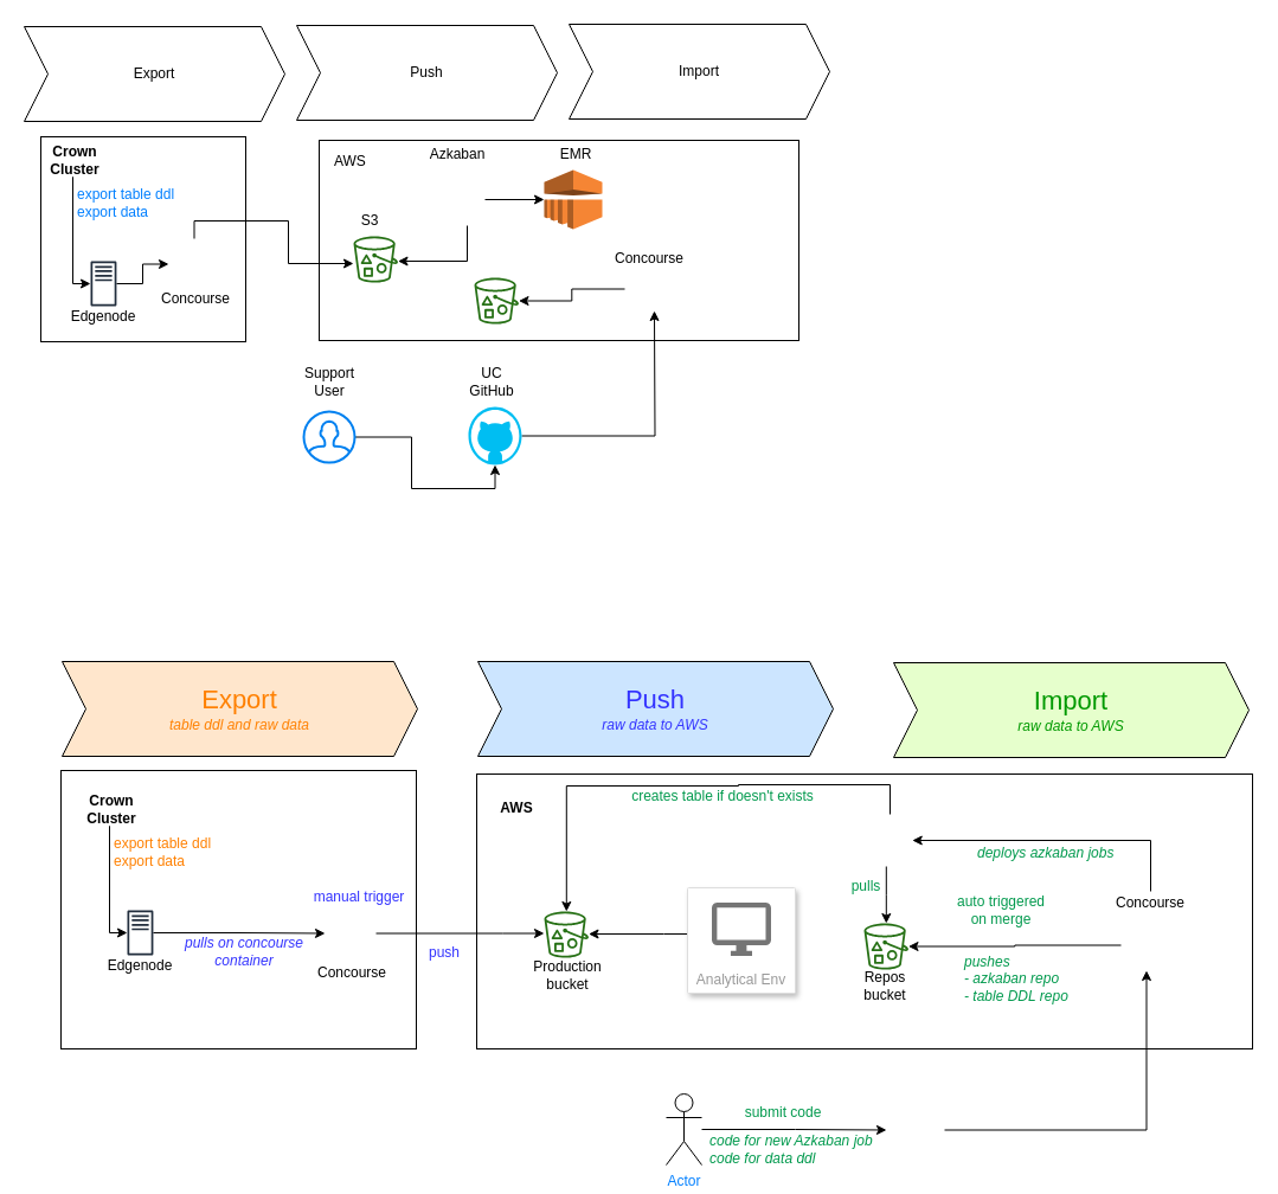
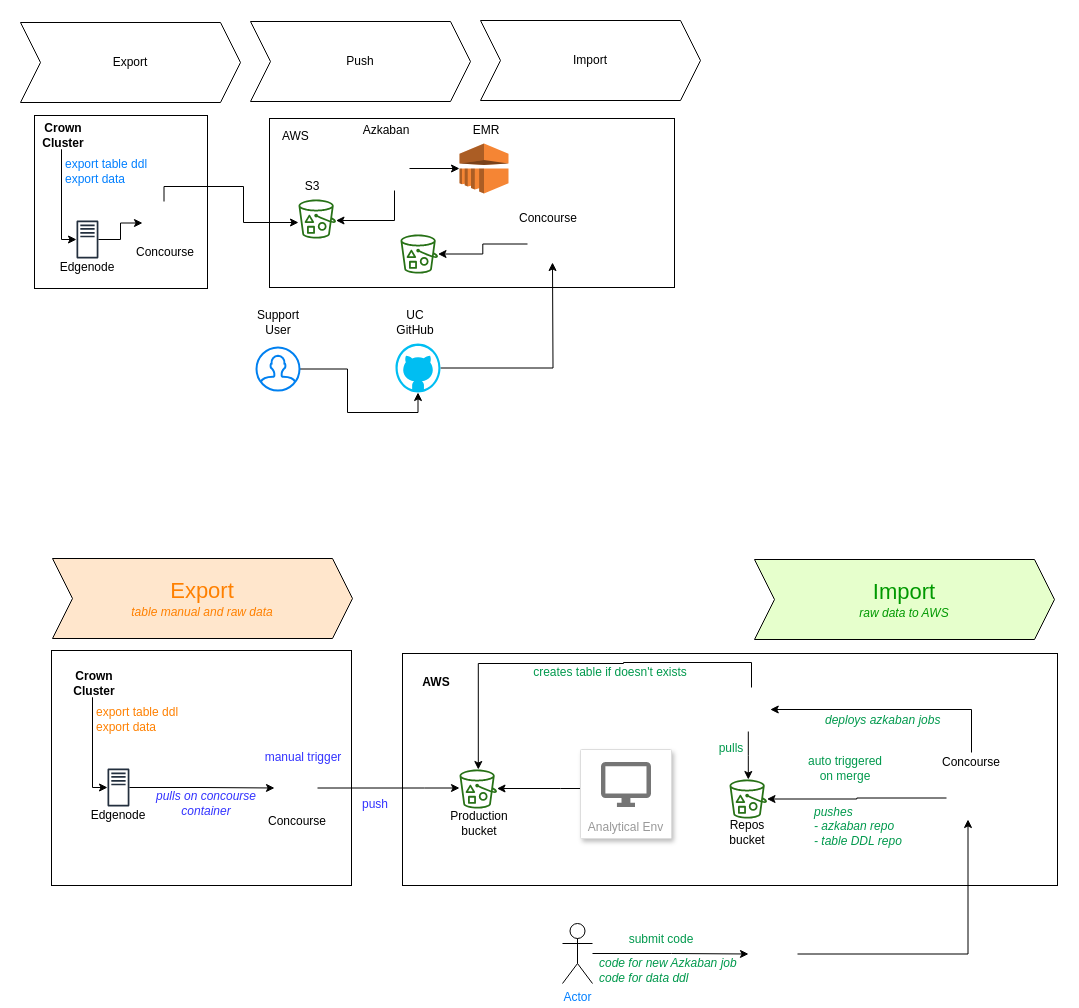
  <mxCell id="0" />
  <mxCell id="1" parent="0" />
  <mxCell id="2" value="Export" style="shape=step;perimeter=stepPerimeter;whiteSpace=wrap;html=1;fixedSize=1;" parent="1" vertex="1"><mxGeometry x="20" y="22" width="220" height="80" as="geometry" /></mxCell>
  <mxCell id="3" value="Push" style="shape=step;perimeter=stepPerimeter;whiteSpace=wrap;html=1;fixedSize=1;" parent="1" vertex="1"><mxGeometry x="250" y="21" width="220" height="80" as="geometry" /></mxCell>
  <mxCell id="4" value="Import" style="shape=step;perimeter=stepPerimeter;whiteSpace=wrap;html=1;fixedSize=1;" parent="1" vertex="1"><mxGeometry x="480" y="20" width="220" height="80" as="geometry" /></mxCell>
  <mxCell id="5" value="" style="whiteSpace=wrap;html=1;aspect=fixed;" parent="1" vertex="1"><mxGeometry x="34" y="115" width="173" height="173" as="geometry" /></mxCell>
  <mxCell id="6" value="" style="whiteSpace=wrap;html=1;" parent="1" vertex="1"><mxGeometry x="269" y="118" width="405" height="169" as="geometry" /></mxCell>
  <mxCell id="7" style="edgeStyle=orthogonalEdgeStyle;rounded=0;orthogonalLoop=1;jettySize=auto;html=1;" parent="1" target="10" edge="1"><mxGeometry relative="1" as="geometry"><mxPoint x="61" y="150" as="sourcePoint" /><Array as="points"><mxPoint x="61" y="149" /><mxPoint x="61" y="239" /></Array></mxGeometry></mxCell>
  <mxCell id="8" value="Crown Cluster" style="text;html=1;strokeColor=none;fillColor=none;align=center;verticalAlign=middle;whiteSpace=wrap;rounded=0;fontStyle=1" parent="1" vertex="1"><mxGeometry x="43" y="125" width="40" height="20" as="geometry" /></mxCell>
  <mxCell id="9" style="edgeStyle=orthogonalEdgeStyle;rounded=0;orthogonalLoop=1;jettySize=auto;html=1;entryX=0;entryY=0.5;entryDx=0;entryDy=0;" parent="1" source="10" target="16" edge="1"><mxGeometry relative="1" as="geometry" /></mxCell>
  <mxCell id="10" value="" style="outlineConnect=0;fontColor=#232F3E;gradientColor=none;fillColor=#232F3E;strokeColor=none;dashed=0;verticalLabelPosition=bottom;verticalAlign=top;align=center;html=1;fontSize=12;fontStyle=0;aspect=fixed;pointerEvents=1;shape=mxgraph.aws4.traditional_server;" parent="1" vertex="1"><mxGeometry x="76" y="220" width="21.92" height="38" as="geometry" /></mxCell>
  <mxCell id="11" value="Edgenode" style="text;html=1;strokeColor=none;fillColor=none;align=center;verticalAlign=middle;whiteSpace=wrap;rounded=0;" parent="1" vertex="1"><mxGeometry x="66.96" y="257" width="40" height="20" as="geometry" /></mxCell>
  <mxCell id="12" value="" style="outlineConnect=0;fontColor=#232F3E;gradientColor=none;fillColor=#277116;strokeColor=none;dashed=0;verticalLabelPosition=bottom;verticalAlign=top;align=center;html=1;fontSize=12;fontStyle=0;aspect=fixed;pointerEvents=1;shape=mxgraph.aws4.bucket_with_objects;" parent="1" vertex="1"><mxGeometry x="298" y="199" width="37.5" height="39" as="geometry" /></mxCell>
  <mxCell id="13" value="AWS&amp;nbsp;" style="text;html=1;strokeColor=none;fillColor=none;align=center;verticalAlign=middle;whiteSpace=wrap;rounded=0;" parent="1" vertex="1"><mxGeometry x="277" y="126" width="40" height="20" as="geometry" /></mxCell>
  <mxCell id="14" value="S3" style="text;html=1;strokeColor=none;fillColor=none;align=center;verticalAlign=middle;whiteSpace=wrap;rounded=0;" parent="1" vertex="1"><mxGeometry x="292" y="176" width="40" height="20" as="geometry" /></mxCell>
  <mxCell id="15" style="edgeStyle=orthogonalEdgeStyle;rounded=0;orthogonalLoop=1;jettySize=auto;html=1;" parent="1" source="16" target="12" edge="1"><mxGeometry relative="1" as="geometry"><Array as="points"><mxPoint x="243" y="186" /><mxPoint x="243" y="222" /></Array></mxGeometry></mxCell>
  <mxCell id="16" value="" style="shape=image;verticalLabelPosition=bottom;labelBackgroundColor=#ffffff;verticalAlign=top;aspect=fixed;imageAspect=0;image=https://cdn.icon-icons.com/icons2/2248/PNG/512/concourse_ci_icon_134990.png;" parent="1" vertex="1"><mxGeometry x="142" y="201" width="43" height="43" as="geometry" /></mxCell>
  <mxCell id="17" value="Concourse" style="text;html=1;strokeColor=none;fillColor=none;align=center;verticalAlign=middle;whiteSpace=wrap;rounded=0;" parent="1" vertex="1"><mxGeometry x="145" y="242" width="40" height="20" as="geometry" /></mxCell>
  <mxCell id="18" style="edgeStyle=orthogonalEdgeStyle;rounded=0;orthogonalLoop=1;jettySize=auto;html=1;" parent="1" source="19" target="30" edge="1"><mxGeometry relative="1" as="geometry" /></mxCell>
  <mxCell id="19" value="" style="shape=image;verticalLabelPosition=bottom;labelBackgroundColor=#ffffff;verticalAlign=top;aspect=fixed;imageAspect=0;image=https://cdn.icon-icons.com/icons2/2248/PNG/512/concourse_ci_icon_134990.png;" parent="1" vertex="1"><mxGeometry x="527" y="222" width="43" height="43" as="geometry" /></mxCell>
  <mxCell id="20" style="edgeStyle=orthogonalEdgeStyle;rounded=0;orthogonalLoop=1;jettySize=auto;html=1;" parent="1" source="22" target="12" edge="1"><mxGeometry relative="1" as="geometry"><Array as="points"><mxPoint x="394" y="220" /></Array></mxGeometry></mxCell>
  <mxCell id="21" style="edgeStyle=orthogonalEdgeStyle;rounded=0;orthogonalLoop=1;jettySize=auto;html=1;" parent="1" source="22" target="29" edge="1"><mxGeometry relative="1" as="geometry" /></mxCell>
  <mxCell id="22" value="" style="shape=image;verticalLabelPosition=bottom;labelBackgroundColor=#ffffff;verticalAlign=top;aspect=fixed;imageAspect=0;image=https://pbs.twimg.com/profile_images/474186426733432832/TK0wsJkv.png;" parent="1" vertex="1"><mxGeometry x="365" y="146" width="44" height="44" as="geometry" /></mxCell>
  <mxCell id="23" style="edgeStyle=orthogonalEdgeStyle;rounded=0;orthogonalLoop=1;jettySize=auto;html=1;" parent="1" source="24" edge="1"><mxGeometry relative="1" as="geometry"><mxPoint x="552" y="262" as="targetPoint" /></mxGeometry></mxCell>
  <mxCell id="24" value="" style="verticalLabelPosition=bottom;html=1;verticalAlign=top;align=center;strokeColor=none;fillColor=#00BEF2;shape=mxgraph.azure.github_code;pointerEvents=1;" parent="1" vertex="1"><mxGeometry x="395" y="343" width="45" height="49" as="geometry" /></mxCell>
  <mxCell id="25" value="UC GitHub" style="text;html=1;strokeColor=none;fillColor=none;align=center;verticalAlign=middle;whiteSpace=wrap;rounded=0;" parent="1" vertex="1"><mxGeometry x="395" y="312" width="40" height="20" as="geometry" /></mxCell>
  <mxCell id="26" style="edgeStyle=orthogonalEdgeStyle;rounded=0;orthogonalLoop=1;jettySize=auto;html=1;entryX=0.5;entryY=1;entryDx=0;entryDy=0;entryPerimeter=0;" parent="1" source="27" target="24" edge="1"><mxGeometry relative="1" as="geometry" /></mxCell>
  <mxCell id="27" value="" style="html=1;verticalLabelPosition=bottom;align=center;labelBackgroundColor=#ffffff;verticalAlign=top;strokeWidth=2;strokeColor=#0080F0;shadow=0;dashed=0;shape=mxgraph.ios7.icons.user;" parent="1" vertex="1"><mxGeometry x="256" y="347" width="43" height="43" as="geometry" /></mxCell>
  <mxCell id="28" value="Support User" style="text;html=1;strokeColor=none;fillColor=none;align=center;verticalAlign=middle;whiteSpace=wrap;rounded=0;" parent="1" vertex="1"><mxGeometry x="258" y="312" width="40" height="20" as="geometry" /></mxCell>
  <mxCell id="29" value="" style="outlineConnect=0;dashed=0;verticalLabelPosition=bottom;verticalAlign=top;align=center;html=1;shape=mxgraph.aws3.emr;fillColor=#F58534;gradientColor=none;" parent="1" vertex="1"><mxGeometry x="459" y="143" width="49" height="50" as="geometry" /></mxCell>
  <mxCell id="30" value="" style="outlineConnect=0;fontColor=#232F3E;gradientColor=none;fillColor=#277116;strokeColor=none;dashed=0;verticalLabelPosition=bottom;verticalAlign=top;align=center;html=1;fontSize=12;fontStyle=0;aspect=fixed;pointerEvents=1;shape=mxgraph.aws4.bucket_with_objects;" parent="1" vertex="1"><mxGeometry x="400" y="234" width="37.5" height="39" as="geometry" /></mxCell>
  <mxCell id="31" value="Concourse" style="text;html=1;strokeColor=none;fillColor=none;align=center;verticalAlign=middle;whiteSpace=wrap;rounded=0;" parent="1" vertex="1"><mxGeometry x="528" y="206" width="40" height="23" as="geometry" /></mxCell>
  <mxCell id="32" value="EMR" style="text;html=1;strokeColor=none;fillColor=none;align=center;verticalAlign=middle;whiteSpace=wrap;rounded=0;" parent="1" vertex="1"><mxGeometry x="466" y="120" width="40" height="20" as="geometry" /></mxCell>
  <mxCell id="33" value="Azkaban" style="text;html=1;strokeColor=none;fillColor=none;align=center;verticalAlign=middle;whiteSpace=wrap;rounded=0;" parent="1" vertex="1"><mxGeometry x="366" y="120" width="40" height="20" as="geometry" /></mxCell>
  <mxCell id="34" value="export table ddl&lt;br&gt;export data" style="text;html=1;strokeColor=none;fillColor=none;align=left;verticalAlign=middle;whiteSpace=wrap;rounded=0;fontColor=#007FFF;" parent="1" vertex="1"><mxGeometry x="63" y="161" width="112" height="20" as="geometry" /></mxCell>
- <mxCell id="35" value="&lt;font&gt;&lt;span style=&quot;font-size: 22px&quot;&gt;Export&lt;/span&gt;&lt;br&gt;&lt;i&gt;&lt;font style=&quot;font-size: 12px&quot;&gt;table ddl and raw data&lt;/font&gt;&lt;/i&gt;&lt;br&gt;&lt;/font&gt;" style="shape=step;perimeter=stepPerimeter;whiteSpace=wrap;html=1;fixedSize=1;fontColor=#FF8000;fillColor=#FFE6CC;" parent="1" vertex="1"><mxGeometry x="52" y="558" width="300" height="80" as="geometry" /></mxCell>
+ <mxCell id="35" value="&lt;font&gt;&lt;span style=&quot;font-size: 22px&quot;&gt;Export&lt;/span&gt;&lt;br&gt;&lt;i&gt;&lt;font style=&quot;font-size: 12px&quot;&gt;table manual and raw data&lt;/font&gt;&lt;/i&gt;&lt;br&gt;&lt;/font&gt;" style="shape=step;perimeter=stepPerimeter;whiteSpace=wrap;html=1;fixedSize=1;fontColor=#FF8000;fillColor=#FFE6CC;" parent="1" vertex="1"><mxGeometry x="52" y="558" width="300" height="80" as="geometry" /></mxCell>
  <mxCell id="36" value="" style="whiteSpace=wrap;html=1;" parent="1" vertex="1"><mxGeometry x="51" y="650" width="300" height="235" as="geometry" /></mxCell>
  <mxCell id="37" style="edgeStyle=orthogonalEdgeStyle;rounded=0;orthogonalLoop=1;jettySize=auto;html=1;" parent="1" target="40" edge="1"><mxGeometry relative="1" as="geometry"><mxPoint x="92" y="698" as="sourcePoint" /><Array as="points"><mxPoint x="92" y="697" /><mxPoint x="92" y="787" /></Array></mxGeometry></mxCell>
  <mxCell id="38" value="Crown Cluster" style="text;html=1;strokeColor=none;fillColor=none;align=center;verticalAlign=middle;whiteSpace=wrap;rounded=0;fontStyle=1" parent="1" vertex="1"><mxGeometry x="74" y="673" width="40" height="20" as="geometry" /></mxCell>
  <mxCell id="39" style="edgeStyle=orthogonalEdgeStyle;rounded=0;orthogonalLoop=1;jettySize=auto;html=1;entryX=0;entryY=0.5;entryDx=0;entryDy=0;" parent="1" source="40" target="42" edge="1"><mxGeometry relative="1" as="geometry" /></mxCell>
  <mxCell id="40" value="" style="outlineConnect=0;fontColor=#232F3E;gradientColor=none;fillColor=#232F3E;strokeColor=none;dashed=0;verticalLabelPosition=bottom;verticalAlign=top;align=center;html=1;fontSize=12;fontStyle=0;aspect=fixed;pointerEvents=1;shape=mxgraph.aws4.traditional_server;" parent="1" vertex="1"><mxGeometry x="107" y="768" width="21.92" height="38" as="geometry" /></mxCell>
  <mxCell id="41" value="Edgenode" style="text;html=1;strokeColor=none;fillColor=none;align=center;verticalAlign=middle;whiteSpace=wrap;rounded=0;" parent="1" vertex="1"><mxGeometry x="97.96" y="805" width="40" height="20" as="geometry" /></mxCell>
  <mxCell id="42" value="" style="shape=image;verticalLabelPosition=bottom;labelBackgroundColor=#ffffff;verticalAlign=top;aspect=fixed;imageAspect=0;image=https://cdn.icon-icons.com/icons2/2248/PNG/512/concourse_ci_icon_134990.png;" parent="1" vertex="1"><mxGeometry x="274" y="766" width="43" height="43" as="geometry" /></mxCell>
  <mxCell id="43" value="Concourse" style="text;html=1;strokeColor=none;fillColor=none;align=center;verticalAlign=middle;whiteSpace=wrap;rounded=0;" parent="1" vertex="1"><mxGeometry x="277" y="811" width="40" height="20" as="geometry" /></mxCell>
  <mxCell id="44" value="export table ddl&lt;br&gt;export data" style="text;html=1;strokeColor=none;fillColor=none;align=left;verticalAlign=middle;whiteSpace=wrap;rounded=0;fontColor=#FF8000;" parent="1" vertex="1"><mxGeometry x="94" y="709" width="112" height="20" as="geometry" /></mxCell>
  <mxCell id="45" value="manual trigger" style="text;html=1;strokeColor=none;fillColor=none;align=center;verticalAlign=middle;whiteSpace=wrap;rounded=0;fontColor=#3333FF;" parent="1" vertex="1"><mxGeometry x="247" y="747" width="112" height="20" as="geometry" /></mxCell>
  <mxCell id="46" value="pulls on concourse container" style="text;html=1;strokeColor=none;fillColor=none;align=center;verticalAlign=middle;whiteSpace=wrap;rounded=0;fontStyle=2;fontColor=#3333FF;" parent="1" vertex="1"><mxGeometry x="150" y="793" width="112" height="20" as="geometry" /></mxCell>
- <mxCell id="47" value="&lt;font&gt;&lt;span style=&quot;font-size: 22px&quot;&gt;Push&lt;/span&gt;&lt;br&gt;&lt;i&gt;&lt;font style=&quot;font-size: 12px&quot;&gt;raw data to AWS&lt;/font&gt;&lt;/i&gt;&lt;br&gt;&lt;/font&gt;" style="shape=step;perimeter=stepPerimeter;whiteSpace=wrap;html=1;fixedSize=1;fontColor=#3333FF;fillColor=#CCE5FF;" parent="1" vertex="1"><mxGeometry x="403" y="558" width="300" height="80" as="geometry" /></mxCell>
  <mxCell id="48" value="" style="whiteSpace=wrap;html=1;" parent="1" vertex="1"><mxGeometry x="402" y="653" width="655" height="232" as="geometry" /></mxCell>
  <mxCell id="49" value="&lt;font&gt;&lt;span style=&quot;font-size: 22px&quot;&gt;Import&lt;/span&gt;&lt;br&gt;&lt;i&gt;&lt;font style=&quot;font-size: 12px&quot;&gt;raw data to AWS&lt;/font&gt;&lt;/i&gt;&lt;br&gt;&lt;/font&gt;" style="shape=step;perimeter=stepPerimeter;whiteSpace=wrap;html=1;fixedSize=1;fontColor=#009900;fillColor=#E6FFCC;" parent="1" vertex="1"><mxGeometry x="754" y="559" width="300" height="80" as="geometry" /></mxCell>
  <mxCell id="50" value="" style="outlineConnect=0;fontColor=#232F3E;gradientColor=none;fillColor=#277116;strokeColor=none;dashed=0;verticalLabelPosition=bottom;verticalAlign=top;align=center;html=1;fontSize=12;fontStyle=0;aspect=fixed;pointerEvents=1;shape=mxgraph.aws4.bucket_with_objects;" parent="1" vertex="1"><mxGeometry x="459" y="769" width="37.5" height="39" as="geometry" /></mxCell>
  <mxCell id="51" style="edgeStyle=orthogonalEdgeStyle;rounded=0;orthogonalLoop=1;jettySize=auto;html=1;fontColor=#007FFF;" parent="1" source="42" target="50" edge="1"><mxGeometry relative="1" as="geometry"><Array as="points"><mxPoint x="424" y="788" /><mxPoint x="424" y="788" /></Array></mxGeometry></mxCell>
  <mxCell id="52" value="AWS" style="text;html=1;strokeColor=none;fillColor=none;align=center;verticalAlign=middle;whiteSpace=wrap;rounded=0;fontStyle=1" parent="1" vertex="1"><mxGeometry x="416" y="672" width="40" height="20" as="geometry" /></mxCell>
  <mxCell id="53" value="push" style="text;html=1;strokeColor=none;fillColor=none;align=center;verticalAlign=middle;whiteSpace=wrap;rounded=0;fontColor=#3333FF;" parent="1" vertex="1"><mxGeometry x="319" y="794" width="112" height="20" as="geometry" /></mxCell>
  <mxCell id="54" style="edgeStyle=orthogonalEdgeStyle;rounded=0;orthogonalLoop=1;jettySize=auto;html=1;entryX=0;entryY=0.5;entryDx=0;entryDy=0;fontColor=#007FFF;" parent="1" source="55" target="57" edge="1"><mxGeometry relative="1" as="geometry"><Array as="points"><mxPoint x="671" y="953" /><mxPoint x="750" y="954" /></Array></mxGeometry></mxCell>
  <mxCell id="55" value="Actor" style="shape=umlActor;verticalLabelPosition=bottom;verticalAlign=top;html=1;outlineConnect=0;fontColor=#007FFF;" parent="1" vertex="1"><mxGeometry x="562" y="923" width="30" height="60" as="geometry" /></mxCell>
  <mxCell id="56" style="edgeStyle=orthogonalEdgeStyle;rounded=0;orthogonalLoop=1;jettySize=auto;html=1;fontColor=#007FFF;" parent="1" source="57" target="62" edge="1"><mxGeometry relative="1" as="geometry"><mxPoint x="921" y="978.5" as="sourcePoint" /></mxGeometry></mxCell>
  <mxCell id="57" value="" style="shape=image;html=1;verticalAlign=top;verticalLabelPosition=bottom;labelBackgroundColor=#ffffff;imageAspect=0;aspect=fixed;image=https://cdn4.iconfinder.com/data/icons/socialcones/508/Github-128.png;fontColor=#007FFF;" parent="1" vertex="1"><mxGeometry x="748" y="929" width="49" height="49" as="geometry" /></mxCell>
  <mxCell id="58" value="auto triggered&lt;br&gt;on merge" style="text;html=1;strokeColor=none;fillColor=none;align=center;verticalAlign=middle;whiteSpace=wrap;rounded=0;fontColor=#00994D;" parent="1" vertex="1"><mxGeometry x="789" y="758" width="112" height="20" as="geometry" /></mxCell>
  <mxCell id="59" value="code for new Azkaban job&lt;br&gt;code for data ddl" style="text;html=1;strokeColor=none;fillColor=none;align=left;verticalAlign=middle;whiteSpace=wrap;rounded=0;fontStyle=2;fontColor=#00994D;" parent="1" vertex="1"><mxGeometry x="597" y="954" width="146" height="32" as="geometry" /></mxCell>
  <mxCell id="60" value="" style="outlineConnect=0;fontColor=#232F3E;gradientColor=none;fillColor=#277116;strokeColor=none;dashed=0;verticalLabelPosition=bottom;verticalAlign=top;align=center;html=1;fontSize=12;fontStyle=0;aspect=fixed;pointerEvents=1;shape=mxgraph.aws4.bucket_with_objects;" parent="1" vertex="1"><mxGeometry x="729" y="779" width="37.5" height="39" as="geometry" /></mxCell>
  <mxCell id="61" style="edgeStyle=orthogonalEdgeStyle;rounded=0;orthogonalLoop=1;jettySize=auto;html=1;exitX=0;exitY=0.5;exitDx=0;exitDy=0;fontColor=#007FFF;" parent="1" source="62" target="60" edge="1"><mxGeometry relative="1" as="geometry" /></mxCell>
  <mxCell id="62" value="" style="shape=image;verticalLabelPosition=bottom;labelBackgroundColor=#ffffff;verticalAlign=top;aspect=fixed;imageAspect=0;image=https://cdn.icon-icons.com/icons2/2248/PNG/512/concourse_ci_icon_134990.png;" parent="1" vertex="1"><mxGeometry x="946" y="776" width="43" height="43" as="geometry" /></mxCell>
  <mxCell id="63" style="edgeStyle=orthogonalEdgeStyle;rounded=0;orthogonalLoop=1;jettySize=auto;html=1;entryX=1;entryY=0.5;entryDx=0;entryDy=0;fontColor=#007FFF;exitX=0.5;exitY=0;exitDx=0;exitDy=0;" parent="1" source="64" target="70" edge="1"><mxGeometry relative="1" as="geometry" /></mxCell>
  <mxCell id="64" value="Concourse" style="text;html=1;strokeColor=none;fillColor=none;align=center;verticalAlign=middle;whiteSpace=wrap;rounded=0;" parent="1" vertex="1"><mxGeometry x="951" y="752" width="40" height="20" as="geometry" /></mxCell>
  <mxCell id="65" value="pushes&lt;br&gt;- azkaban repo&lt;br&gt;- table DDL repo" style="text;html=1;strokeColor=none;fillColor=none;align=left;verticalAlign=middle;whiteSpace=wrap;rounded=0;fontStyle=2;fontColor=#00994D;" parent="1" vertex="1"><mxGeometry x="812" y="802" width="97" height="48" as="geometry" /></mxCell>
  <mxCell id="66" value="Repos bucket" style="text;html=1;strokeColor=none;fillColor=none;align=center;verticalAlign=middle;whiteSpace=wrap;rounded=0;" parent="1" vertex="1"><mxGeometry x="726.5" y="822" width="40" height="20" as="geometry" /></mxCell>
  <mxCell id="67" value="Production&lt;br&gt;bucket" style="text;html=1;strokeColor=none;fillColor=none;align=center;verticalAlign=middle;whiteSpace=wrap;rounded=0;" parent="1" vertex="1"><mxGeometry x="459" y="813" width="40" height="20" as="geometry" /></mxCell>
  <mxCell id="68" style="edgeStyle=orthogonalEdgeStyle;rounded=0;orthogonalLoop=1;jettySize=auto;html=1;fontColor=#007FFF;" parent="1" source="70" target="60" edge="1"><mxGeometry relative="1" as="geometry" /></mxCell>
  <mxCell id="69" style="edgeStyle=orthogonalEdgeStyle;rounded=0;orthogonalLoop=1;jettySize=auto;html=1;fontColor=#007FFF;" parent="1" source="70" target="50" edge="1"><mxGeometry relative="1" as="geometry"><Array as="points"><mxPoint x="751" y="662" /><mxPoint x="623" y="662" /><mxPoint x="478" y="663" /></Array></mxGeometry></mxCell>
  <mxCell id="70" value="" style="shape=image;verticalLabelPosition=bottom;labelBackgroundColor=#ffffff;verticalAlign=top;aspect=fixed;imageAspect=0;image=https://pbs.twimg.com/profile_images/474186426733432832/TK0wsJkv.png;" parent="1" vertex="1"><mxGeometry x="725.75" y="687" width="44" height="44" as="geometry" /></mxCell>
  <mxCell id="71" style="edgeStyle=orthogonalEdgeStyle;rounded=0;orthogonalLoop=1;jettySize=auto;html=1;fontColor=#007FFF;" parent="1" source="72" target="50" edge="1"><mxGeometry relative="1" as="geometry"><Array as="points"><mxPoint x="560" y="788" /><mxPoint x="560" y="788" /></Array></mxGeometry></mxCell>
  <mxCell id="72" value="Analytical Env" style="strokeColor=#dddddd;shadow=1;strokeWidth=1;rounded=1;absoluteArcSize=1;arcSize=2;labelPosition=center;verticalLabelPosition=middle;align=center;verticalAlign=bottom;spacingLeft=0;fontColor=#999999;fontSize=12;whiteSpace=wrap;spacingBottom=2;" parent="1" vertex="1"><mxGeometry x="580" y="749" width="91" height="89" as="geometry" /></mxCell>
  <mxCell id="73" value="" style="dashed=0;connectable=0;html=1;fillColor=#757575;strokeColor=none;shape=mxgraph.gcp2.desktop;part=1;" parent="72" vertex="1"><mxGeometry x="0.5" width="50" height="45" relative="1" as="geometry"><mxPoint x="-25" y="12.5" as="offset" /></mxGeometry></mxCell>
  <mxCell id="74" value="submit code" style="text;html=1;strokeColor=none;fillColor=none;align=center;verticalAlign=middle;whiteSpace=wrap;rounded=0;fontColor=#00994D;" parent="1" vertex="1"><mxGeometry x="611" y="929" width="100" height="20" as="geometry" /></mxCell>
  <mxCell id="75" value="deploys azkaban jobs" style="text;html=1;strokeColor=none;fillColor=none;align=left;verticalAlign=middle;whiteSpace=wrap;rounded=0;fontStyle=2;fontColor=#00994D;" parent="1" vertex="1"><mxGeometry x="823" y="696" width="137" height="48" as="geometry" /></mxCell>
  <mxCell id="76" value="pulls" style="text;html=1;strokeColor=none;fillColor=none;align=center;verticalAlign=middle;whiteSpace=wrap;rounded=0;fontColor=#00994D;" parent="1" vertex="1"><mxGeometry x="711" y="738" width="40" height="20" as="geometry" /></mxCell>
  <mxCell id="77" value="creates table if doesn't exists" style="text;html=1;strokeColor=none;fillColor=none;align=center;verticalAlign=middle;whiteSpace=wrap;rounded=0;fontColor=#00994D;" parent="1" vertex="1"><mxGeometry x="508" y="662" width="204" height="20" as="geometry" /></mxCell>
